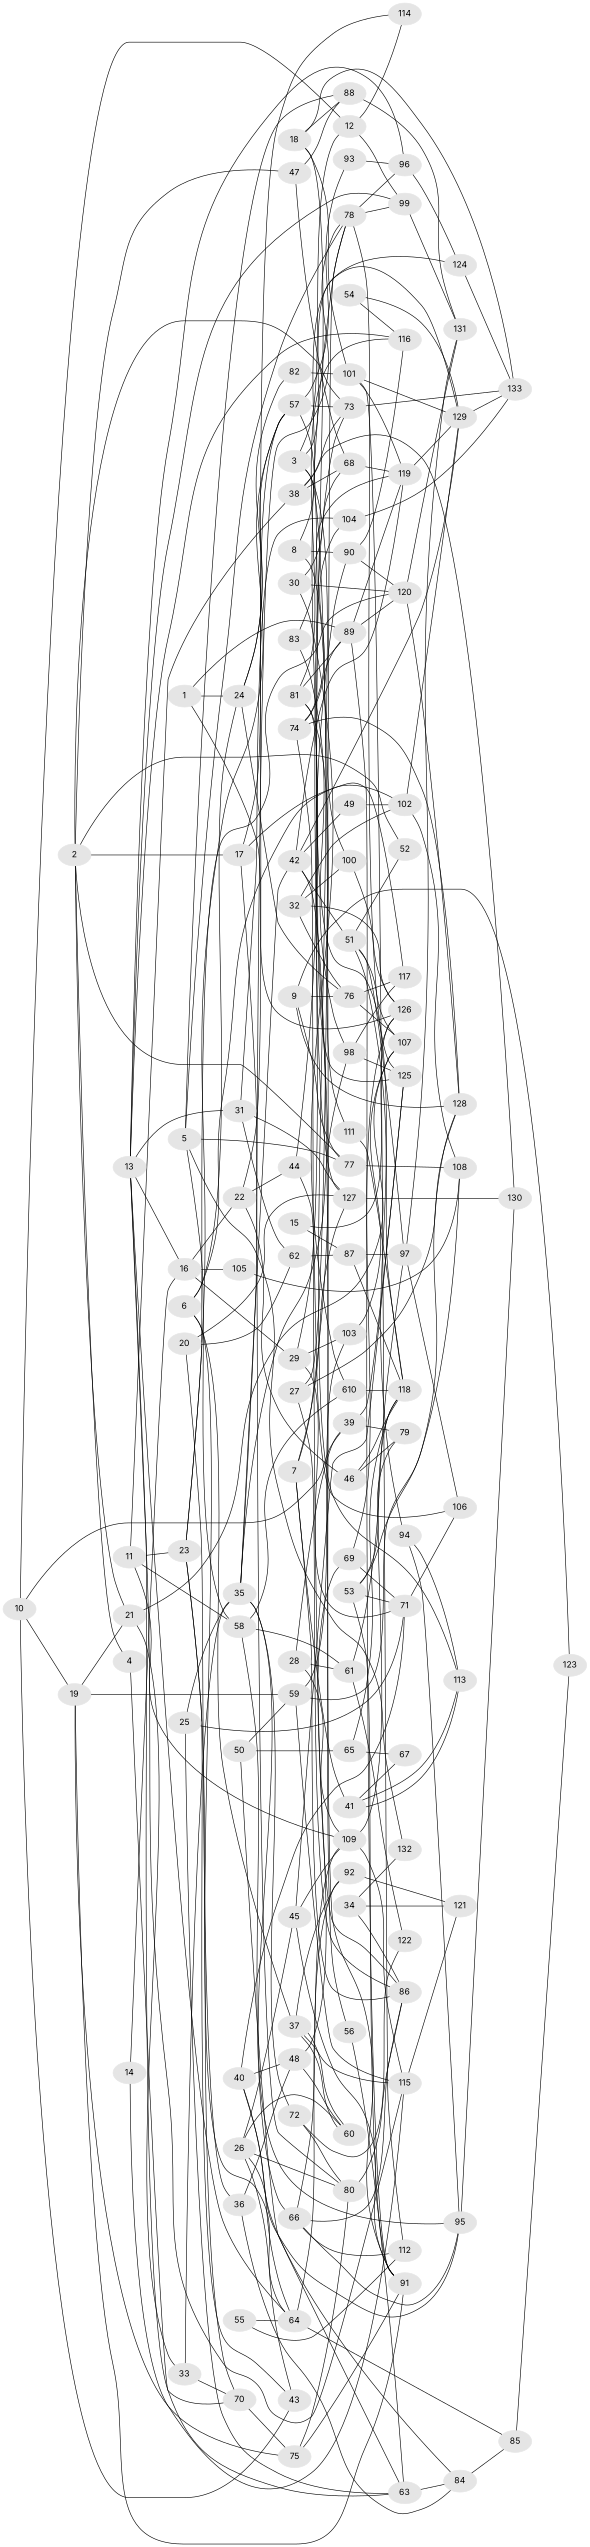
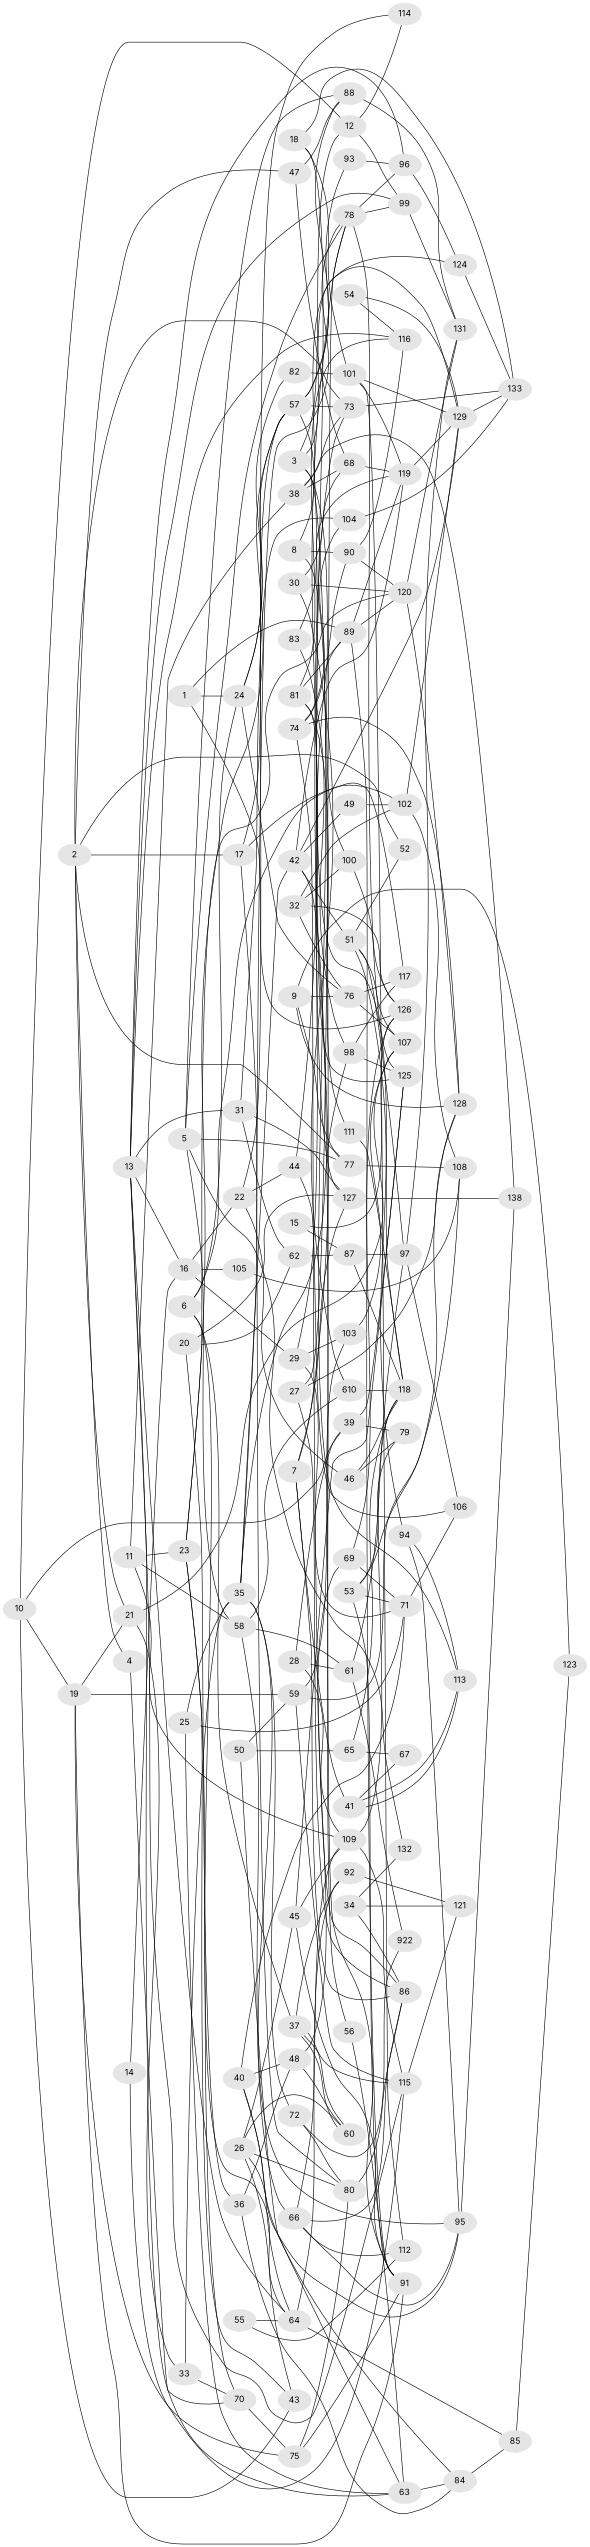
  graph {
    fontname=Inter
    rankdir=LR
    node [color=gray90 fontname=Inter style=filled]
    edge [fontname=Inter]
    1
    24
    89
    126
    76
    57
    82
    91
    120
    119
    2
    4
    17
    21
    47
    52
    73
    77
    70
    80
    117
    33
    107
    88
    68
    133
    108
    3
    12
    100
    129
    99
    114
    75
    5
    58
    78
    132
    61
    n40 [label=610]
    66
    96
    125
    131
    6
    37
    64
    102
    115
    60
    92
    85
    7
    41
    86
    90
    127
    113
    67
    116
-   130
+   130 [label=138]
    8
    124
    9
    123
    128
    10
    19
    39
    43
    59
    79
    11
    23
    38
    109
    118
    93
    13
    16
    31
    63
    22
    29
    105
    62
    104
    84
    121
    14
    15
    87
    97
    44
    46
    71
    103
    18
    101
    112
    20
    36
    48
    35
    106
    25
    95
    42
    72
    98
    26
    45
    27
    28
-   122
+   122 [label=922]
    30
    32
    34
    49
    51
    56
    69
    40
    94
    50
    65
    53
    54
    55
    74
    81
    111
    83
    1 -- 24
    1 -- 89
    1 -- 126
    24 -- 76
    24 -- 57
    24 -- 82
    89 -- 91
    89 -- 120
    89 -- 119
    76 -- 117
    76 -- 107
    57 -- 73
    57 -- 127
    57 -- 93
    82 -- 101
    120 -- 131
    120 -- 128
    119 -- 129
    2 -- 4
    2 -- 17
    2 -- 21
    2 -- 47
    2 -- 52
    2 -- 73
    2 -- 77
    4 -- 70
    17 -- 57
    17 -- 80
    17 -- 117
    21 -- 33
    21 -- 107
    47 -- 88
    47 -- 68
    73 -- 133
    77 -- 108
    70 -- 75
    80 -- 86
    33 -- 70
    33 -- 35
    88 -- 131
    68 -- 119
    3 -- 91
    3 -- 12
    3 -- 100
    3 -- 129
    12 -- 99
    12 -- 114
    100 -- 126
    129 -- 133
    99 -- 131
    75 -- 91
    75 -- 80
    5 -- 77
    5 -- 88
    5 -- 58
    5 -- 78
    5 -- 132
    58 -- 61
    58 -- n40
    58 -- 66
    78 -- 99
    78 -- 96
    78 -- 125
    61 -- 97
    61 -- 122
    n40 -- 118
    66 -- 86
    66 -- 109
    66 -- 112
    66 -- 95
    96 -- 124
    6 -- 24
    6 -- 37
    6 -- 64
    6 -- 102
    37 -- 115
    37 -- 60
    37 -- 60
    37 -- 92
    64 -- 92
    64 -- 85
    102 -- 108
    102 -- 129
    115 -- 121
    92 -- 121
    85 -- 123
    7 -- 41
    7 -- 86
    7 -- 90
    7 -- 127
    41 -- 113
    41 -- 113
    41 -- 67
    90 -- 120
    90 -- 116
    127 -- 130
    8 -- 90
    8 -- 113
    8 -- 124
    124 -- 133
    9 -- 76
    9 -- 77
    9 -- 123
    9 -- 128
    10 -- 12
    10 -- 19
    10 -- 39
    10 -- 43
    19 -- 91
    19 -- 21
    19 -- 75
    19 -- 59
    39 -- 125
    39 -- 79
    59 -- 115
    59 -- 128
    59 -- 103
    11 -- 58
    11 -- 23
    11 -- 38
    11 -- 109
    23 -- 57
    23 -- 120
    23 -- 70
    23 -- 43
    38 -- 73
    38 -- 68
    38 -- 130
    109 -- 115
    109 -- 118
    93 -- 96
    13 -- 99
    13 -- 96
    13 -- 64
    13 -- 115
    13 -- 116
    13 -- 16
    13 -- 31
    13 -- 63
    16 -- 22
    16 -- 29
    16 -- 105
    31 -- 127
    31 -- 62
    31 -- 104
    63 -- 84
    22 -- 114
    22 -- 44
    22 -- 46
    29 -- 73
    29 -- 71
    29 -- 103
    105 -- 108
    62 -- 87
    104 -- 133
    84 -- 85
    14 -- 115
    14 -- 16
    15 -- 126
    15 -- 87
    87 -- 118
    87 -- 97
    97 -- 131
    97 -- 106
    44 -- 78
    44 -- 106
    46 -- 79
    46 -- 118
    71 -- 106
    103 -- 107
-   18 -- 88
+   57 -- 88
    18 -- 133
    18 -- 118
    18 -- 101
    101 -- 119
    101 -- 129
    101 -- 112
    20 -- 127
    20 -- 62
    20 -- 36
    36 -- 84
    36 -- 48
    48 -- 60
    48 -- 69
    35 -- 78
    35 -- 95
    35 -- 42
    35 -- 72
    35 -- 98
    25 -- 63
    25 -- 71
    25 -- 35
    95 -- 130
    42 -- 119
    42 -- 129
    42 -- 49
    42 -- 51
    42 -- 56
    72 -- 80
    72 -- 122
    98 -- 117
    98 -- 125
    26 -- 80
    26 -- 60
    26 -- 43
    26 -- 95
    26 -- 45
    45 -- 91
    45 -- 125
    45 -- 109
    27 -- 78
    27 -- 86
    27 -- 128
    28 -- 61
    28 -- 39
    28 -- 109
    30 -- 120
    30 -- 68
    30 -- n40
    32 -- 126
    32 -- 76
    32 -- 100
    32 -- 102
    34 -- 132
    34 -- 86
    34 -- 121
    49 -- 102
    51 -- 52
    51 -- 107
    51 -- 97
    51 -- 94
    56 -- 63
    69 -- 126
    69 -- 71
    40 -- 64
    40 -- 84
    40 -- 71
    40 -- 48
    94 -- 113
    94 -- 95
    50 -- 59
    50 -- 63
    50 -- 65
    65 -- 67
    65 -- 118
    53 -- 91
    53 -- 108
    53 -- 79
    53 -- 71
    54 -- 129
    54 -- 116
    55 -- 64
    55 -- 112
    74 -- 89
    74 -- 86
    74 -- 128
    74 -- 104
    81 -- 89
    81 -- 125
    81 -- 116
    81 -- 111
    111 -- 118
    83 -- 119
    83 -- 98
  }
